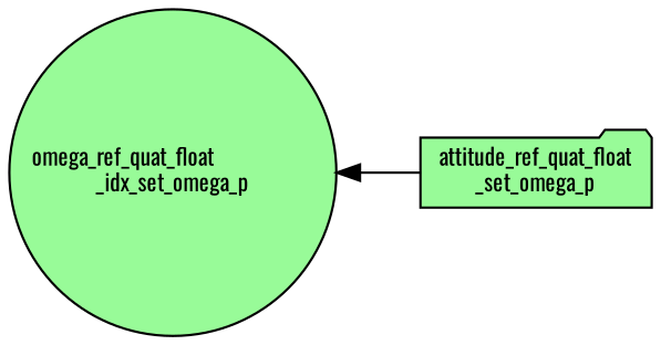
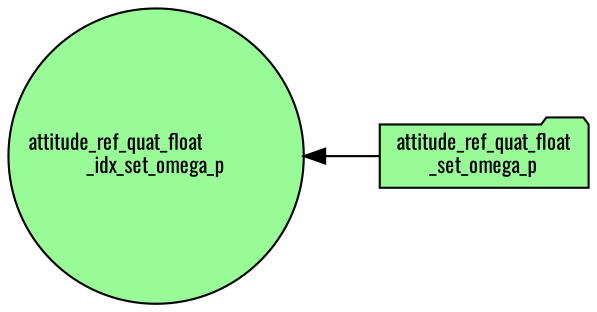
  digraph {
    rankdir=LR
    fontname=Oswald
    node [color=black fillcolor=palegreen fontname=Oswald fontsize=10 style=filled]
-   n1 [fontcolor=black height=0.2 label="omega_ref_quat_float\l_idx_set_omega_p" shape=circle width=0.4]
+   n1 [fontcolor=black height=0.2 label="attitude_ref_quat_float\l_idx_set_omega_p" shape=circle width=0.4]
    n2 [height=0.2 label="attitude_ref_quat_float\l_set_omega_p" shape=folder width=0.4]
    n1 -> n2 [color=black dir=back fontname=Oswald fontsize=10 labelfontname=FreeSans labelfontsize=10 style=solid]
  }
